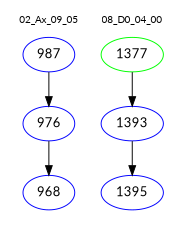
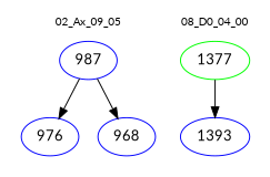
  digraph {
    fontname=Lato
    node [color=blue fontname=Lato]
    edge [color=black fontname=Lato]
    n1 [label=987]
    n2 [label=976]
    n3 [label=968]
    n4 [color=green label=1377]
    n5 [label=1393]
-   n6 [label=1395]
    subgraph cluster_1 {
      color=white
      fontsize=10
      label="02_Ax_09_05"
      n1
      n2
      n3
    }
    subgraph cluster_2 {
      color=white
      fontsize=10
      label="08_D0_04_00"
      n4
      n5
-     n6
    }
    n1 -> n2
-   n2 -> n3
+   n1 -> n3
    n4 -> n5
-   n5 -> n6
  }
